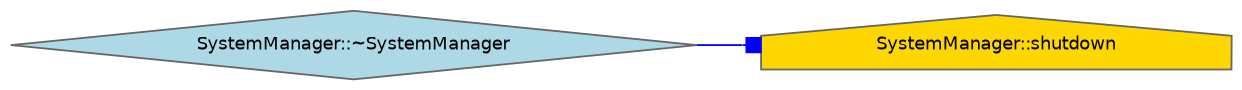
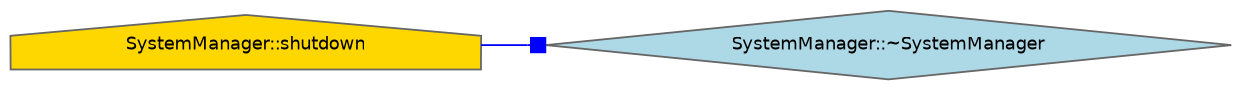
  digraph {
    rankdir=LR
    node [fontname=Helvetica fontsize=10 style=filled]
    n1 [color=gray40 fillcolor=lightblue fontcolor=black height=0.2 label="SystemManager::~SystemManager" shape=diamond width=0.4]
    n2 [color=grey40 fillcolor=gold height=0.2 label="SystemManager::shutdown" shape=house width=0.4]
-   n1 -> n2 [color=blue fontname=Helvetica fontsize=10 labelfontname=Helvetica labelfontsize=10 style=solid arrowhead=box]
+   n2 -> n1 [color=blue fontname=Helvetica fontsize=10 labelfontname=Helvetica labelfontsize=10 style=solid arrowhead=box]
  }
